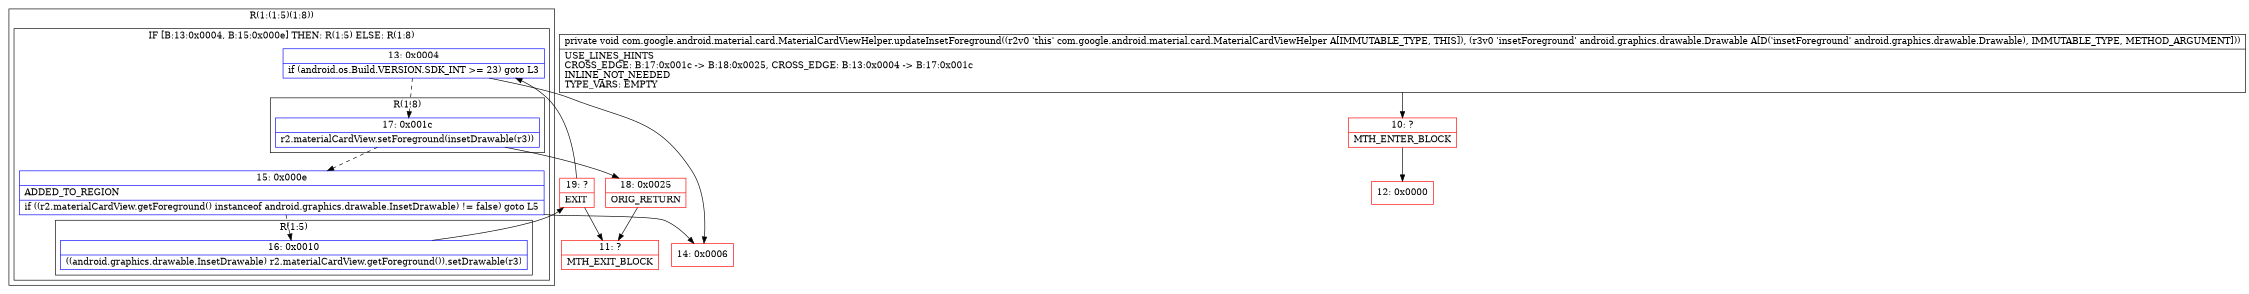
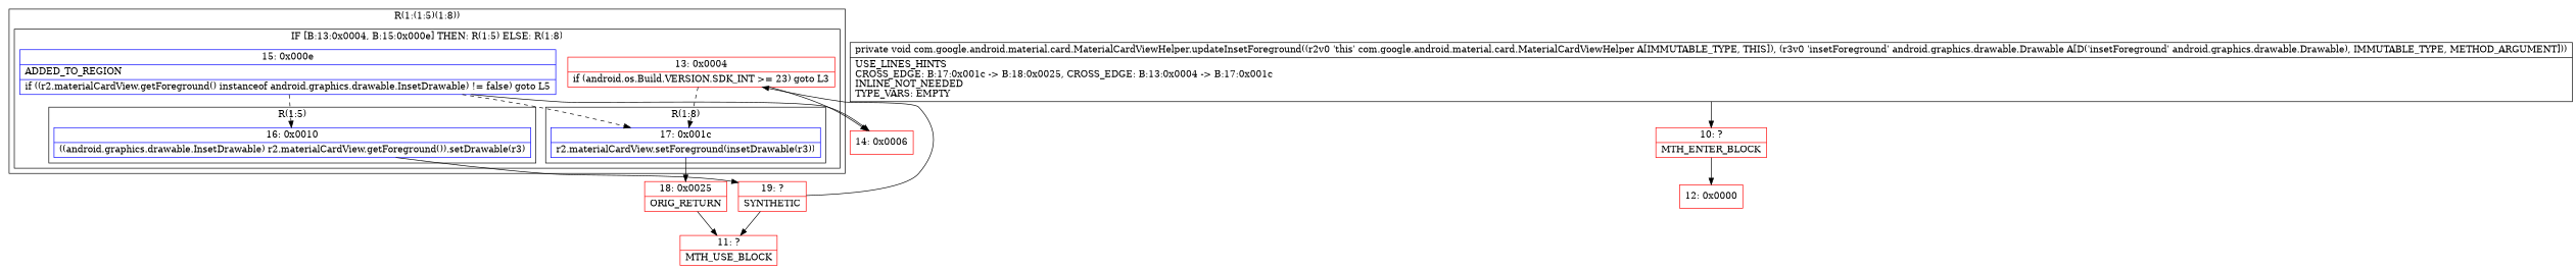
  digraph {
    node [color=red shape=record]
    n1 [color=blue label="{16\:\ 0x0010|((android.graphics.drawable.InsetDrawable) r2.materialCardView.getForeground()).setDrawable(r3)\l}"]
    n2 [color=blue label="{17\:\ 0x001c|r2.materialCardView.setForeground(insetDrawable(r3))\l}"]
-   n3 [color=blue label="{13\:\ 0x0004|if (android.os.Build.VERSION.SDK_INT \>= 23) goto L3\l}"]
+   n3 [label="{13\:\ 0x0004|if (android.os.Build.VERSION.SDK_INT \>= 23) goto L3\l}"]
    n4 [color=blue label="{15\:\ 0x000e|ADDED_TO_REGION\l|if ((r2.materialCardView.getForeground() instanceof android.graphics.drawable.InsetDrawable) != false) goto L5\l}"]
-   n5 [label="{19\:\ ?|EXIT\l}"]
+   n5 [label="{19\:\ ?|SYNTHETIC\l}"]
    n6 [label="{18\:\ 0x0025|ORIG_RETURN\l}"]
    n7 [label="{14\:\ 0x0006}"]
-   n8 [label="{11\:\ ?|MTH_EXIT_BLOCK\l}"]
+   n8 [label="{11\:\ ?|MTH_USE_BLOCK\l}"]
    n9 [label="{10\:\ ?|MTH_ENTER_BLOCK\l}"]
    n10 [label="{12\:\ 0x0000}"]
    n11 [label="{private void com.google.android.material.card.MaterialCardViewHelper.updateInsetForeground((r2v0 'this' com.google.android.material.card.MaterialCardViewHelper A[IMMUTABLE_TYPE, THIS]), (r3v0 'insetForeground' android.graphics.drawable.Drawable A[D('insetForeground' android.graphics.drawable.Drawable), IMMUTABLE_TYPE, METHOD_ARGUMENT]))  | USE_LINES_HINTS\lCROSS_EDGE: B:17:0x001c \-\> B:18:0x0025, CROSS_EDGE: B:13:0x0004 \-\> B:17:0x001c\lINLINE_NOT_NEEDED\lTYPE_VARS: EMPTY\l}" color=""]
    subgraph cluster_1 {
      label="R(1:(1:5)(1:8))"
      subgraph cluster_2 {
        label="IF [B:13:0x0004, B:15:0x000e] THEN: R(1:5) ELSE: R(1:8)"
        n3
        n4
        subgraph cluster_3 {
          label="R(1:5)"
          n1
        }
        subgraph cluster_4 {
          label="R(1:8)"
          n2
        }
      }
    }
    n1 -> n5
    n2 -> n6
    n3 -> n2 [style=dashed]
    n3 -> n7
    n4 -> n1 [style=dashed]
-   n2 -> n4 [style=dashed]
+   n4 -> n2 [style=dashed]
    n4 -> n7
    n5 -> n3
    n5 -> n8
    n6 -> n8
    n9 -> n10
    n11 -> n9
  }
